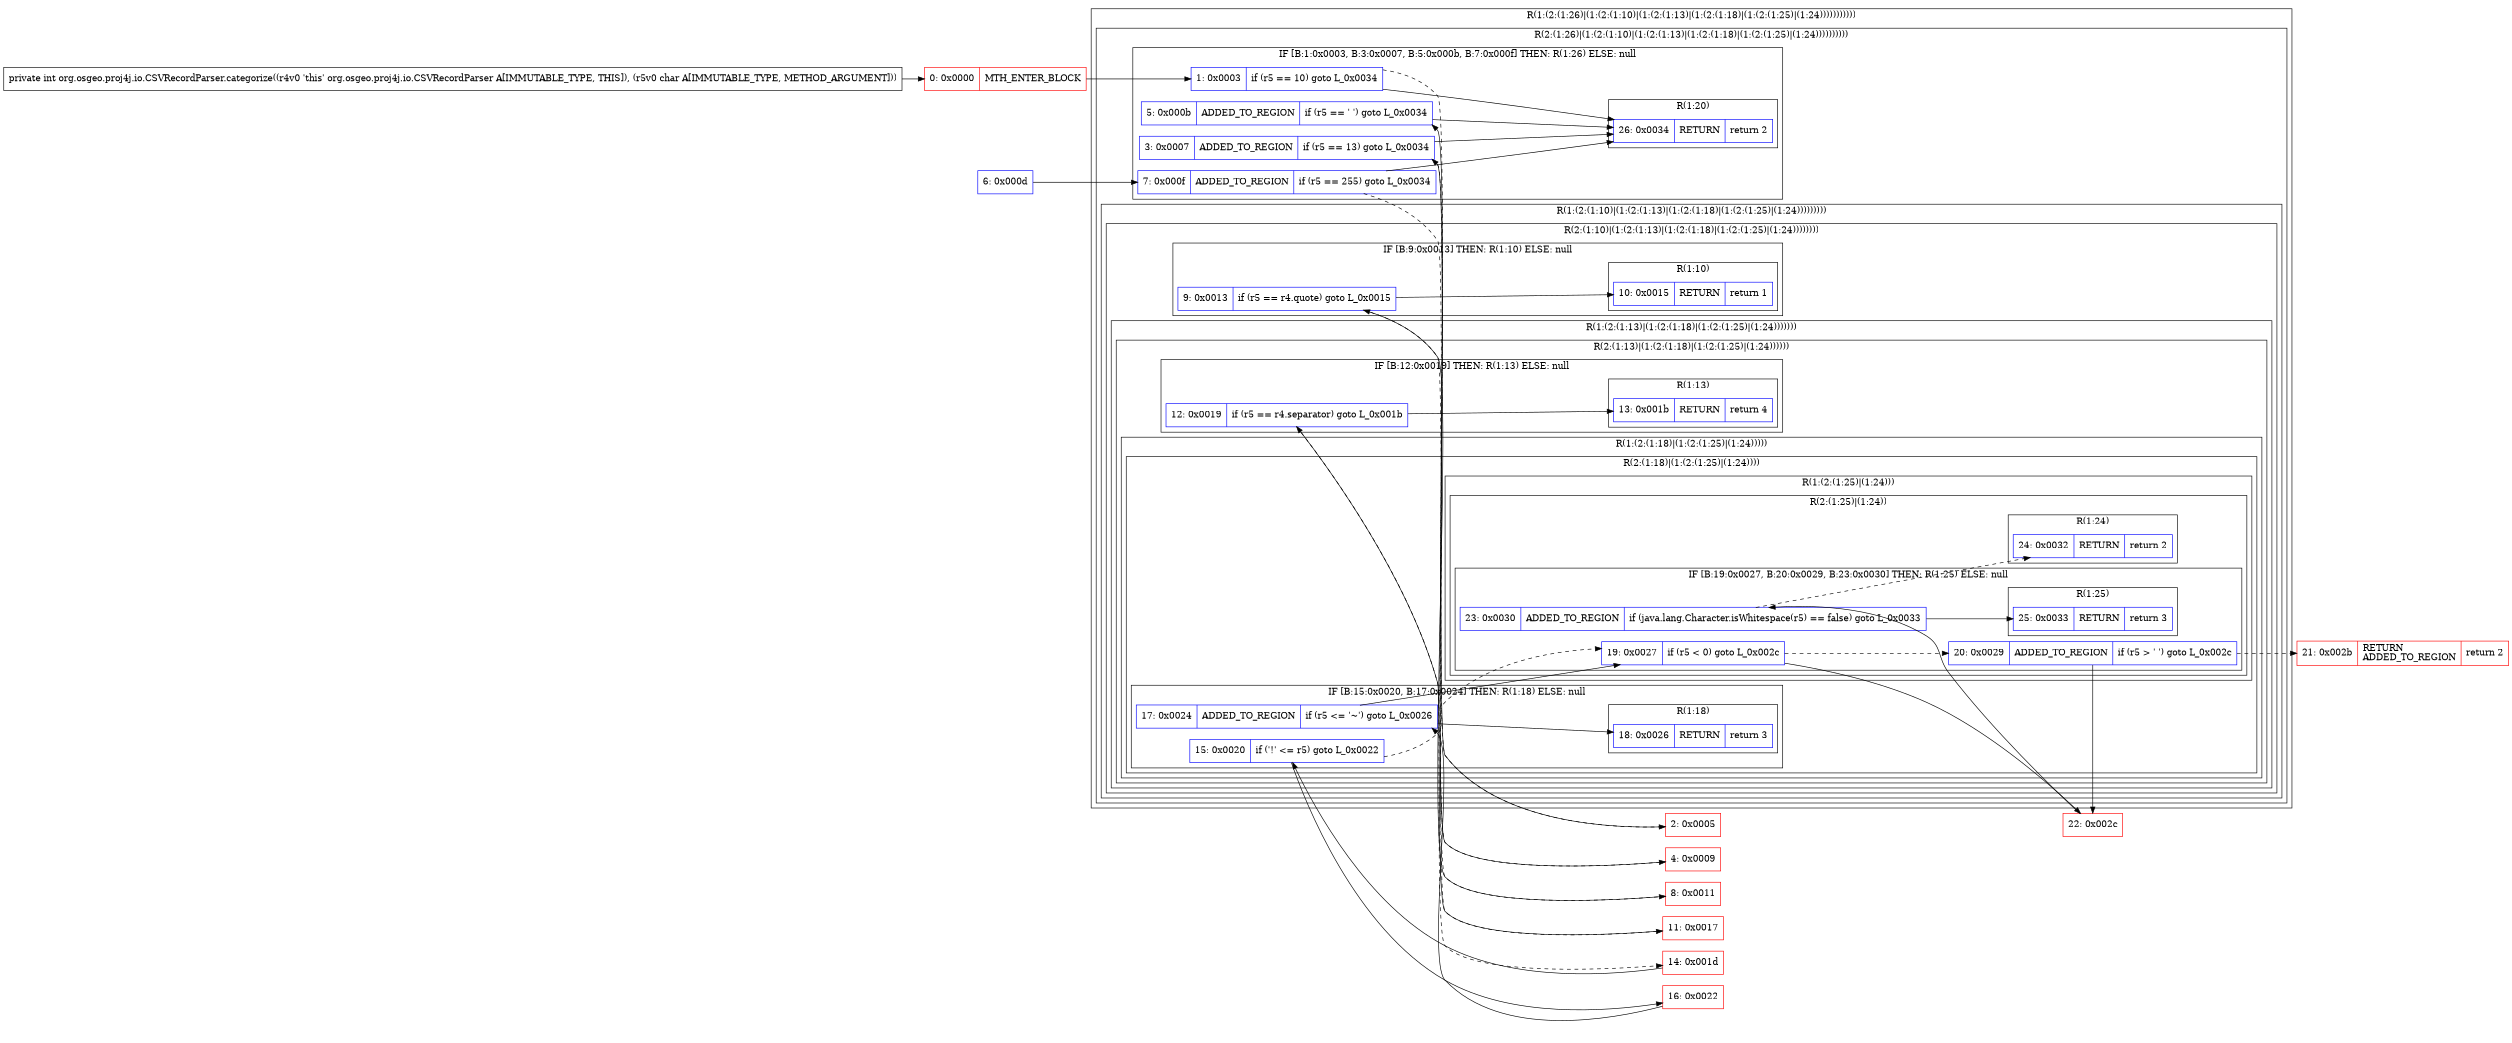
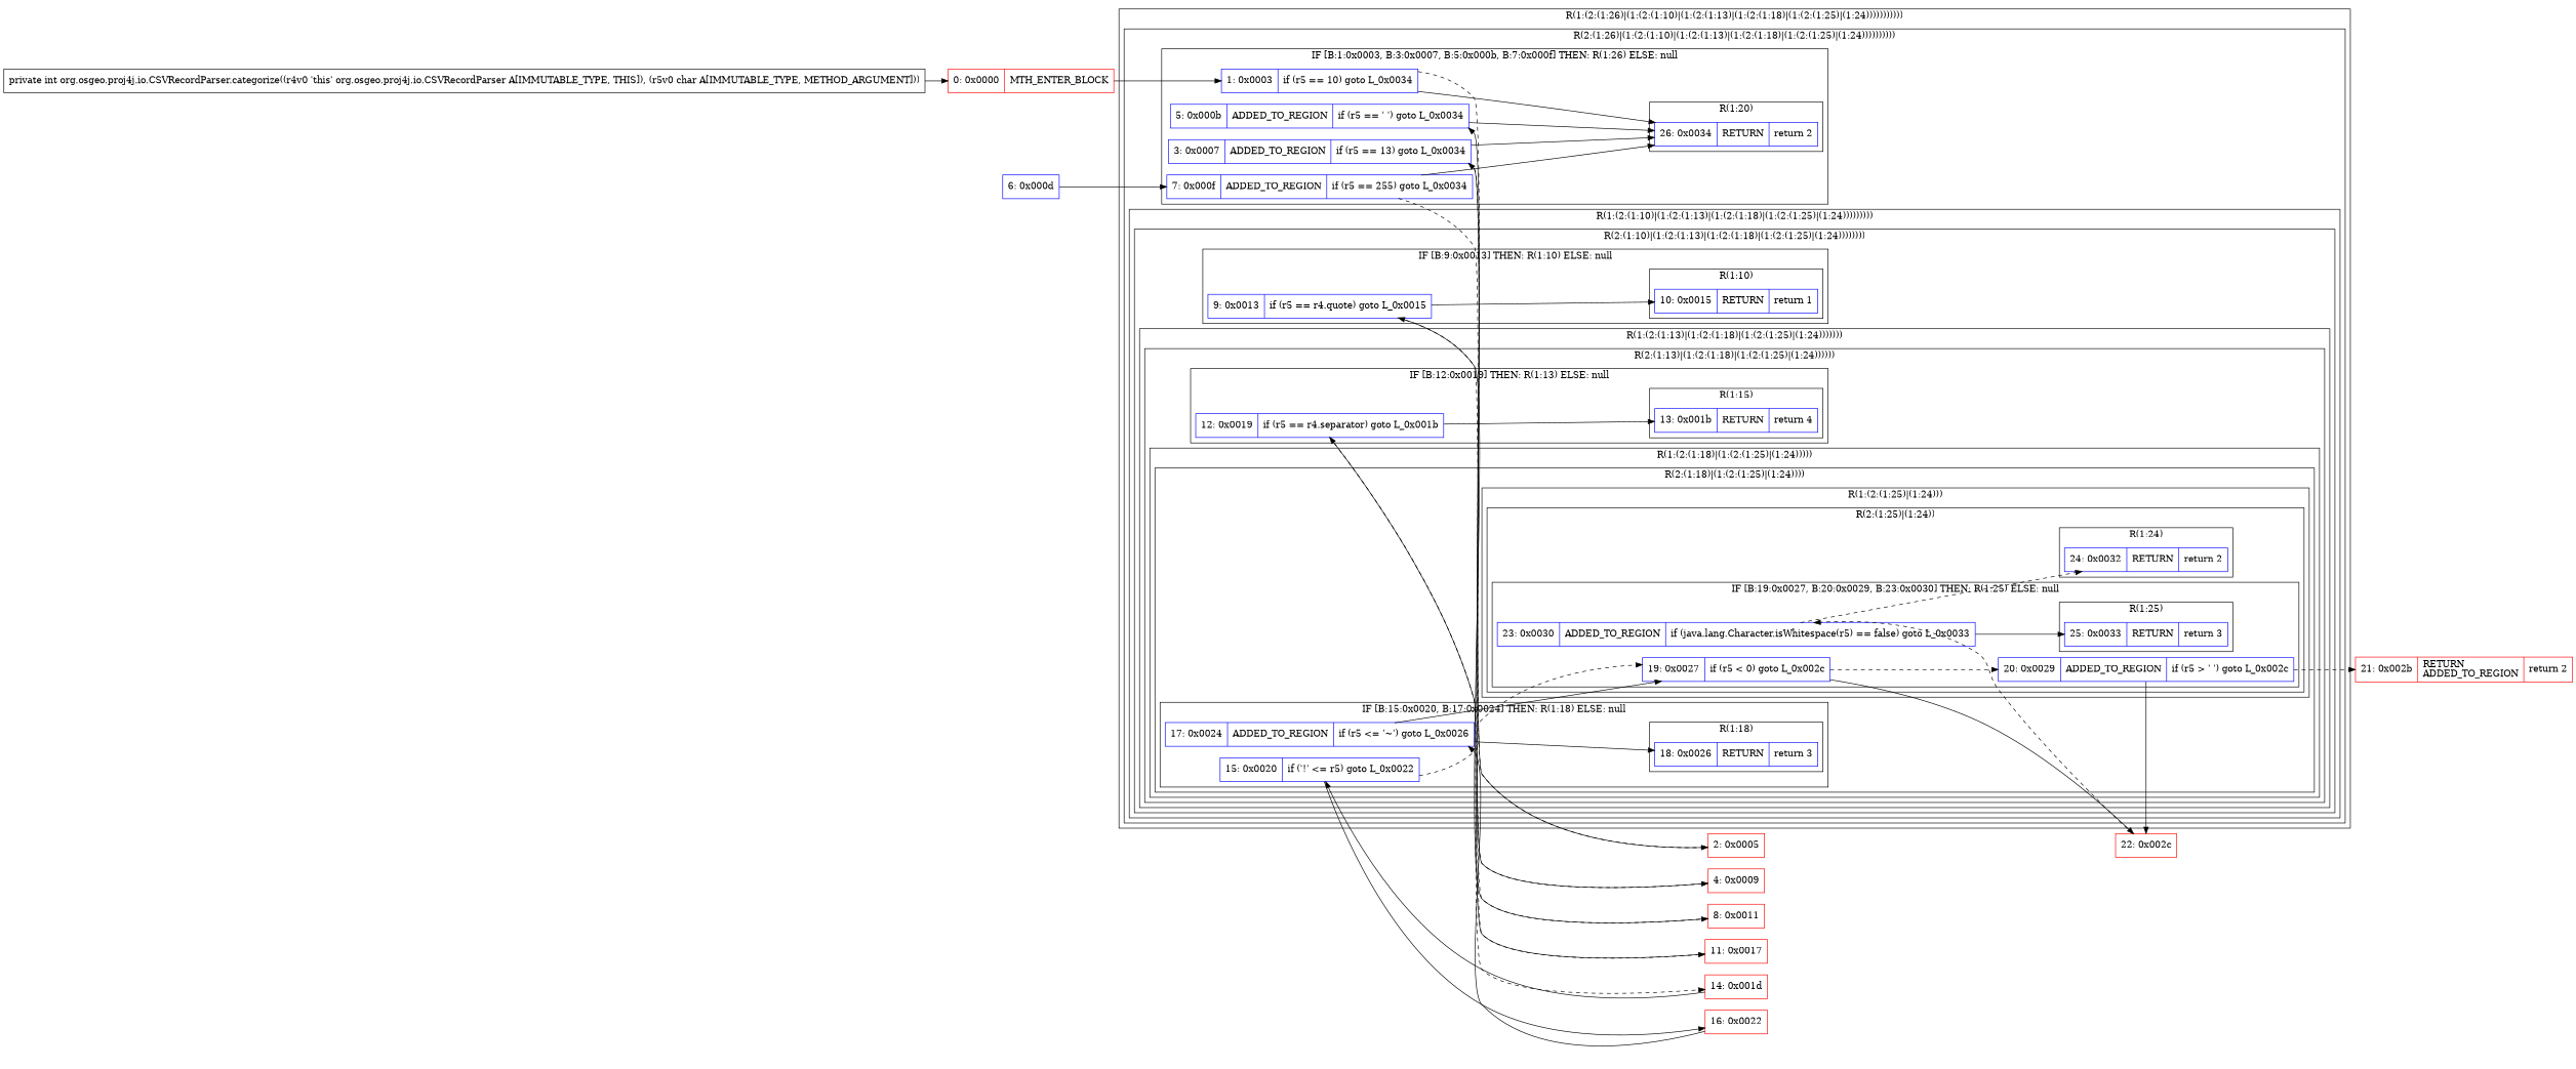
  digraph {
    rankdir=LR
    node [color=blue shape=record]
    n1 [label="{26\:\ 0x0034|RETURN\l|return 2\l}"]
    n2 [label="{1\:\ 0x0003|if (r5 == 10) goto L_0x0034\l}"]
    n3 [label="{3\:\ 0x0007|ADDED_TO_REGION\l|if (r5 == 13) goto L_0x0034\l}"]
    n4 [label="{5\:\ 0x000b|ADDED_TO_REGION\l|if (r5 == ' ') goto L_0x0034\l}"]
    n5 [label="{7\:\ 0x000f|ADDED_TO_REGION\l|if (r5 == 255) goto L_0x0034\l}"]
    n6 [label="{10\:\ 0x0015|RETURN\l|return 1\l}"]
    n7 [label="{9\:\ 0x0013|if (r5 == r4.quote) goto L_0x0015\l}"]
    n8 [label="{13\:\ 0x001b|RETURN\l|return 4\l}"]
    n9 [label="{12\:\ 0x0019|if (r5 == r4.separator) goto L_0x001b\l}"]
    n10 [label="{18\:\ 0x0026|RETURN\l|return 3\l}"]
    n11 [label="{15\:\ 0x0020|if ('!' \<= r5) goto L_0x0022\l}"]
    n12 [label="{17\:\ 0x0024|ADDED_TO_REGION\l|if (r5 \<= '~') goto L_0x0026\l}"]
    n13 [label="{25\:\ 0x0033|RETURN\l|return 3\l}"]
    n14 [label="{19\:\ 0x0027|if (r5 \< 0) goto L_0x002c\l}"]
    n15 [label="{20\:\ 0x0029|ADDED_TO_REGION\l|if (r5 \> ' ') goto L_0x002c\l}"]
    n16 [label="{23\:\ 0x0030|ADDED_TO_REGION\l|if (java.lang.Character.isWhitespace(r5) == false) goto L_0x0033\l}"]
    n17 [label="{24\:\ 0x0032|RETURN\l|return 2\l}"]
    n18 [color=red label="{2\:\ 0x0005}"]
    n19 [color=red label="{4\:\ 0x0009}"]
    n20 [color=red label="{8\:\ 0x0011}"]
    n21 [color=red label="{11\:\ 0x0017}"]
    n22 [color=red label="{14\:\ 0x001d}"]
    n23 [color=red label="{16\:\ 0x0022}"]
    n24 [color=red label="{22\:\ 0x002c}"]
    n25 [color=red label="{21\:\ 0x002b|RETURN\lADDED_TO_REGION\l|return 2\l}"]
    n26 [label="{6\:\ 0x000d}"]
    n27 [color=red label="{0\:\ 0x0000|MTH_ENTER_BLOCK\l}"]
    n28 [label="{private int org.osgeo.proj4j.io.CSVRecordParser.categorize((r4v0 'this' org.osgeo.proj4j.io.CSVRecordParser A[IMMUTABLE_TYPE, THIS]), (r5v0 char A[IMMUTABLE_TYPE, METHOD_ARGUMENT])) }" color=""]
    subgraph cluster_1 {
      label="R(1:(2:(1:26)|(1:(2:(1:10)|(1:(2:(1:13)|(1:(2:(1:18)|(1:(2:(1:25)|(1:24)))))))))))"
      subgraph cluster_2 {
        label="R(2:(1:26)|(1:(2:(1:10)|(1:(2:(1:13)|(1:(2:(1:18)|(1:(2:(1:25)|(1:24))))))))))"
        subgraph cluster_3 {
          label="IF [B:1:0x0003, B:3:0x0007, B:5:0x000b, B:7:0x000f] THEN: R(1:26) ELSE: null"
          n2
          n3
          n4
          n5
          subgraph cluster_4 {
            label="R(1:20)"
            n1
          }
        }
        subgraph cluster_5 {
          label="R(1:(2:(1:10)|(1:(2:(1:13)|(1:(2:(1:18)|(1:(2:(1:25)|(1:24)))))))))"
          subgraph cluster_6 {
            label="R(2:(1:10)|(1:(2:(1:13)|(1:(2:(1:18)|(1:(2:(1:25)|(1:24))))))))"
            subgraph cluster_7 {
              label="IF [B:9:0x0013] THEN: R(1:10) ELSE: null"
              n7
              subgraph cluster_8 {
                label="R(1:10)"
                n6
              }
            }
            subgraph cluster_9 {
              label="R(1:(2:(1:13)|(1:(2:(1:18)|(1:(2:(1:25)|(1:24)))))))"
              subgraph cluster_10 {
                label="R(2:(1:13)|(1:(2:(1:18)|(1:(2:(1:25)|(1:24))))))"
                subgraph cluster_11 {
                  label="IF [B:12:0x0019] THEN: R(1:13) ELSE: null"
                  n9
                  subgraph cluster_12 {
-                   label="R(1:13)"
+                   label="R(1:15)"
                    n8
                  }
                }
                subgraph cluster_13 {
                  label="R(1:(2:(1:18)|(1:(2:(1:25)|(1:24)))))"
                  subgraph cluster_14 {
                    label="R(2:(1:18)|(1:(2:(1:25)|(1:24))))"
                    subgraph cluster_15 {
                      label="IF [B:15:0x0020, B:17:0x0024] THEN: R(1:18) ELSE: null"
                      n11
                      n12
                      subgraph cluster_16 {
                        label="R(1:18)"
                        n10
                      }
                    }
                    subgraph cluster_17 {
                      label="R(1:(2:(1:25)|(1:24)))"
                      subgraph cluster_18 {
                        label="R(2:(1:25)|(1:24))"
                        subgraph cluster_19 {
                          label="IF [B:19:0x0027, B:20:0x0029, B:23:0x0030] THEN: R(1:25) ELSE: null"
                          n14
                          n15
                          n16
                          subgraph cluster_20 {
                            label="R(1:25)"
                            n13
                          }
                        }
                        subgraph cluster_21 {
                          label="R(1:24)"
                          n17
                        }
                      }
                    }
                  }
                }
              }
            }
          }
        }
      }
    }
    n2 -> n1
    n2 -> n18 [style=dashed]
    n3 -> n1
    n3 -> n19 [style=dashed]
    n4 -> n1
    n5 -> n1
    n5 -> n20 [style=dashed]
    n7 -> n6
    n7 -> n21 [style=dashed]
    n9 -> n8
    n9 -> n22 [style=dashed]
    n11 -> n14 [style=dashed]
    n11 -> n23
    n12 -> n10
    n12 -> n14 [style=solid]
    n14 -> n15 [style=dashed]
    n14 -> n24
    n15 -> n24
    n15 -> n25 [style=dashed]
    n16 -> n13
    n16 -> n17 [style=dashed]
    n18 -> n3
    n19 -> n4
    n20 -> n7
    n21 -> n9
    n22 -> n11
    n23 -> n12
-   n24 -> n16
+   n24 -> n16 [style=dashed]
    n26 -> n5
    n27 -> n2
    n28 -> n27
  }
